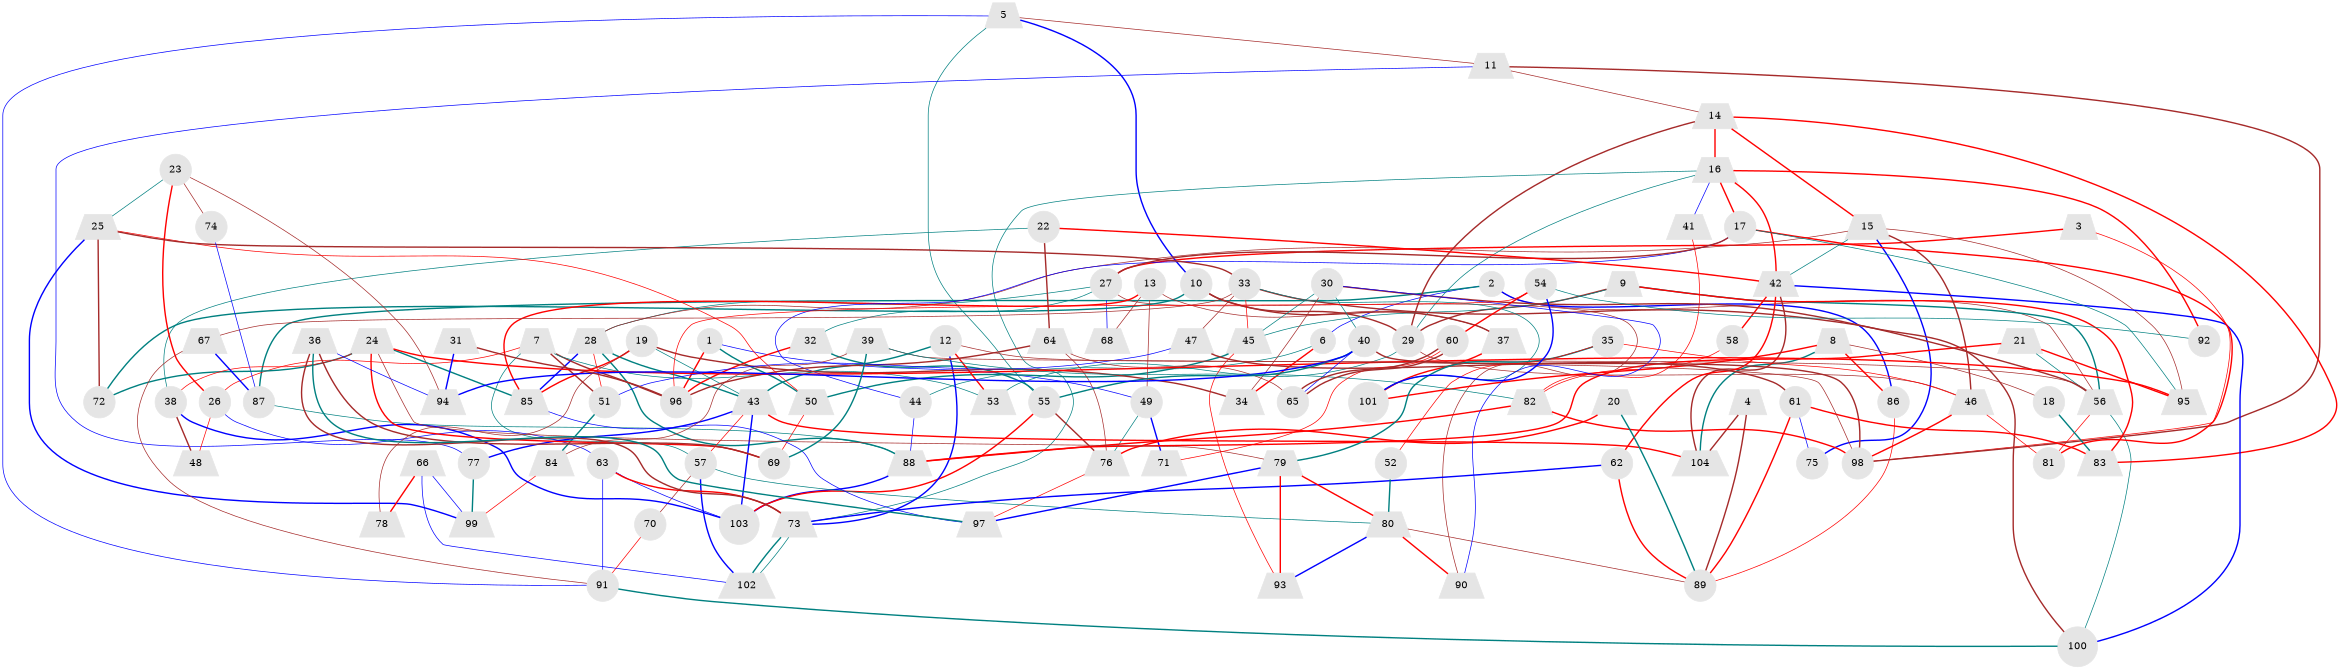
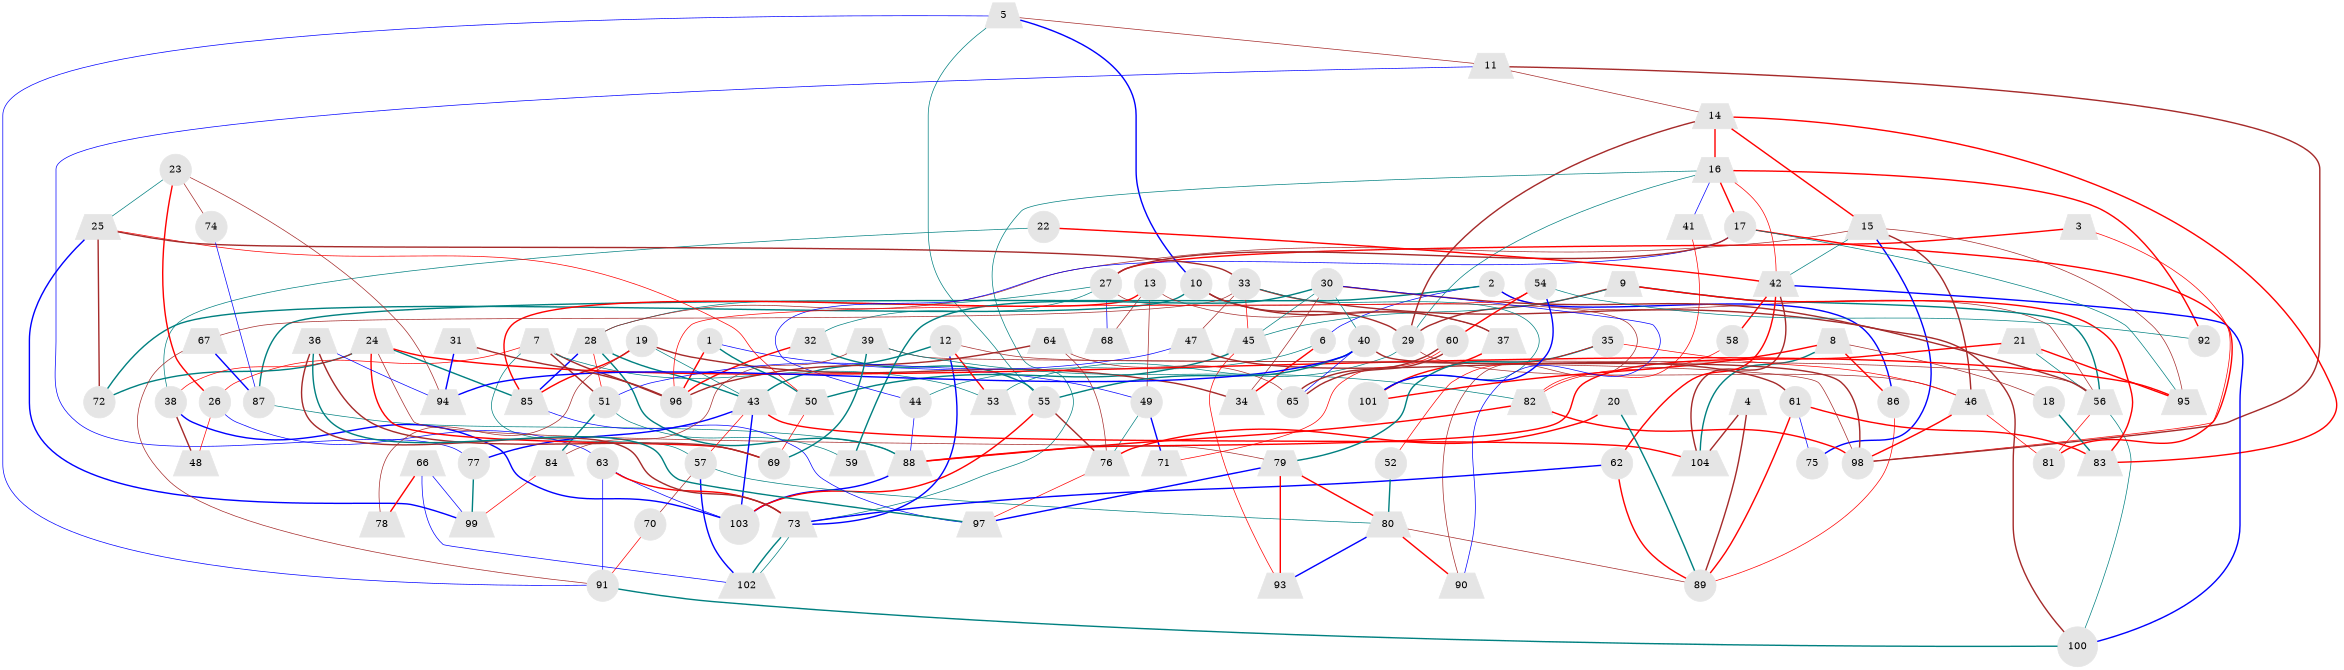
  graph {
    node [color=gray90 shape=trapezium style=filled]
    edge [color=red style=bold]
    1 [shape=circle]
    49 [shape=circle]
    50
    96 [shape=circle]
    76
    71
    69 [shape=circle]
    2 [shape=circle]
    6 [shape=circle]
    56
    86 [shape=circle]
    87 [shape=circle]
    34
    44 [shape=circle]
    81 [shape=circle]
    100 [shape=circle]
    89 [shape=circle]
    88
    27 [shape=circle]
    3
    98 [shape=circle]
    68
    28
    32
    90
    4
    104
    10 [shape=circle]
    5
    11
    55 [shape=circle]
    91 [shape=circle]
    29 [shape=circle]
    37
    72 [shape=circle]
    14
    77 [shape=circle]
    103 [shape=circle]
    7
    26 [shape=circle]
    51 [shape=circle]
    53
    57 [shape=circle]
    48
    63 [shape=circle]
+   59
    84
    80
    70 [shape=circle]
    102
    8
    18 [shape=circle]
    101 [shape=circle]
    83
    9
    45
    46
    93
    15
    16
    99
    12 [shape=circle]
    43
    73
    13 [shape=circle]
    85
    97
    42
    75 [shape=circle]
    95
    17 [shape=circle]
    41
    92 [shape=circle]
    58 [shape=circle]
    62 [shape=circle]
    82
    19 [shape=circle]
    78
    20
    21
    22 [shape=circle]
    38 [shape=circle]
    64
    65 [shape=circle]
    23 [shape=circle]
    25
    74 [shape=circle]
    94
    33 [shape=circle]
    24
    79
    47
    67
    30 [shape=circle]
    40 [shape=circle]
    31
    61 [shape=circle]
    35 [shape=circle]
    52 [shape=circle]
    36
    39
    54 [shape=circle]
    60 [shape=circle]
    66
    1 -- 49 [color=blue style=solid]
    1 -- 50 [color=teal]
    1 -- 96
    49 -- 76 [color=teal style=solid]
    49 -- 71 [color=blue]
    50 -- 69 [style=solid]
    76 -- 97 [style=solid]
    2 -- 6 [color=blue style=solid]
    2 -- 56 [color=brown style=solid]
    2 -- 86 [color=blue]
    2 -- 87 [color=teal]
    6 -- 34
    6 -- 44 [color=teal style=solid]
    56 -- 81 [style=solid]
    56 -- 100 [color=teal style=solid]
    86 -- 89 [style=solid]
    87 -- 88 [color=teal style=solid]
    44 -- 88 [color=blue style=solid]
    88 -- 103 [color=blue]
    27 -- 68 [color=blue style=solid]
    27 -- 28 [color=teal style=solid]
    27 -- 32 [color=teal style=solid]
    27 -- 90 [color=brown style=solid]
    3 -- 27
    3 -- 98 [style=solid]
    28 -- 88 [color=teal]
    28 -- 51 [style=solid]
    28 -- 43 [color=teal]
    28 -- 85 [color=blue]
    32 -- 96
    32 -- 55 [color=teal]
    4 -- 89 [color=brown]
    4 -- 104 [color=brown]
    10 -- 29 [color=brown]
    10 -- 37 [color=brown]
    10 -- 72 [color=teal]
    5 -- 10 [color=blue]
    5 -- 11 [color=brown style=solid]
    5 -- 55 [color=teal style=solid]
    5 -- 91 [color=blue style=solid]
    11 -- 98 [color=brown]
    11 -- 14 [color=brown style=solid]
    11 -- 77 [color=blue style=solid]
    55 -- 76 [color=brown]
    55 -- 103
    91 -- 100 [color=teal]
    29 -- 53 [color=teal style=solid]
    29 -- 46 [color=brown style=solid]
    37 -- 101
    14 -- 29 [color=brown]
    14 -- 83
    14 -- 15
    14 -- 16
    77 -- 99 [color=teal]
    7 -- 96 [color=brown]
    7 -- 26 [style=solid]
    7 -- 51 [color=brown]
    7 -- 53 [color=teal style=solid]
    7 -- 57 [color=teal style=solid]
    26 -- 48 [style=solid]
    26 -- 63 [color=blue style=solid]
+   51 -- 59 [color=teal style=solid]
    51 -- 84 [color=teal]
    57 -- 80 [color=teal style=solid]
    57 -- 70 [color=brown style=solid]
    57 -- 102 [color=blue]
    63 -- 91 [color=blue style=solid]
    63 -- 103 [color=blue style=solid]
    63 -- 73
    84 -- 99 [style=solid]
    80 -- 89 [color=brown style=solid]
    80 -- 90
    80 -- 93 [color=blue]
    70 -- 91 [style=solid]
    8 -- 86
    8 -- 104 [color=teal]
    8 -- 18 [color=brown style=solid]
    8 -- 101
    18 -- 83 [color=teal]
    9 -- 56 [color=teal]
    9 -- 29 [color=brown]
    9 -- 83
    9 -- 45 [color=teal style=solid]
    45 -- 50 [color=teal]
    45 -- 93 [style=solid]
    46 -- 81 [style=solid]
    46 -- 98
    15 -- 28 [color=brown style=solid]
    15 -- 46 [color=brown]
    15 -- 42 [color=teal style=solid]
    15 -- 75 [color=blue]
    15 -- 95 [color=brown style=solid]
    16 -- 29 [color=teal style=solid]
    16 -- 73 [color=teal style=solid]
-   16 -- 42
+   16 -- 42 [style=solid]
    16 -- 17
    16 -- 41 [color=blue style=solid]
    16 -- 92
    12 -- 56 [color=brown style=solid]
    12 -- 53
    12 -- 43 [color=teal]
    12 -- 73 [color=blue]
    43 -- 104
    43 -- 77 [color=blue]
    43 -- 103 [color=blue]
    43 -- 57 [style=solid]
    73 -- 102 [color=teal]
    73 -- 102 [color=teal style=solid]
    13 -- 49 [color=brown style=solid]
    13 -- 68 [color=brown style=solid]
    13 -- 37 [color=brown style=solid]
    13 -- 85
    85 -- 97 [color=blue style=solid]
    42 -- 100 [color=blue]
    42 -- 104 [color=brown]
    42 -- 58
    42 -- 62
    17 -- 44 [color=blue style=solid]
    17 -- 81
    17 -- 27 [color=brown]
    17 -- 95 [color=teal style=solid]
    41 -- 82 [style=solid]
    58 -- 82 [style=solid]
    62 -- 89
    62 -- 73 [color=blue]
    82 -- 88
    82 -- 98
    19 -- 34 [color=brown]
    19 -- 43 [color=teal style=solid]
    19 -- 85
    19 -- 78 [color=brown style=solid]
    20 -- 76
    20 -- 89 [color=teal]
    21 -- 56 [color=teal style=solid]
    21 -- 88
    21 -- 95
    22 -- 42
    22 -- 38 [color=teal style=solid]
-   22 -- 64 [color=brown]
    38 -- 103 [color=blue]
    38 -- 48 [color=brown]
    64 -- 96 [color=brown]
    64 -- 76 [color=brown style=solid]
    64 -- 65 [color=brown style=solid]
    23 -- 26
    23 -- 25 [color=teal style=solid]
    23 -- 74 [color=brown style=solid]
    23 -- 94 [color=brown style=solid]
    25 -- 50 [style=solid]
    25 -- 72 [color=brown]
    25 -- 99 [color=blue]
    25 -- 33 [color=brown]
    74 -- 87 [color=blue style=solid]
    33 -- 56 [color=brown]
    33 -- 101 [color=teal style=solid]
    33 -- 45 [style=solid]
    33 -- 47 [color=brown style=solid]
    33 -- 67 [color=brown style=solid]
    24 -- 69
    24 -- 72 [color=teal]
    24 -- 85 [color=teal]
    24 -- 95
    24 -- 38 [style=solid]
    24 -- 79 [color=brown style=solid]
    79 -- 80
    79 -- 93
    79 -- 97 [color=blue]
    47 -- 51 [color=blue style=solid]
    47 -- 61 [color=brown]
    67 -- 87 [color=blue]
    67 -- 91 [color=brown style=solid]
    30 -- 34 [color=brown style=solid]
    30 -- 100 [color=brown]
    30 -- 90 [color=blue style=solid]
+   30 -- 59 [color=teal]
    30 -- 45 [color=teal style=solid]
    30 -- 40 [color=teal style=solid]
    40 -- 98 [color=brown]
    40 -- 55 [color=teal]
    40 -- 65 [color=blue style=solid]
    40 -- 94 [color=blue]
    31 -- 96 [color=brown]
    31 -- 94 [color=blue]
    61 -- 89
    61 -- 83
    61 -- 75 [color=blue style=solid]
    35 -- 46 [style=solid]
    35 -- 79 [color=teal]
    35 -- 52 [style=solid]
    52 -- 80 [color=teal]
    36 -- 69 [color=brown]
    36 -- 73 [color=brown]
    36 -- 97 [color=teal]
    36 -- 94 [color=blue style=solid]
    39 -- 69 [color=teal]
    39 -- 98 [color=brown style=solid]
    39 -- 84 [color=brown style=solid]
    39 -- 82 [color=teal style=solid]
    54 -- 96 [style=solid]
    54 -- 101 [color=blue]
    54 -- 92 [color=teal style=solid]
    54 -- 60
    60 -- 71 [style=solid]
    60 -- 65 [color=brown]
    60 -- 65 [color=brown]
    66 -- 102 [color=blue style=solid]
    66 -- 99 [color=blue style=solid]
    66 -- 78
  }
